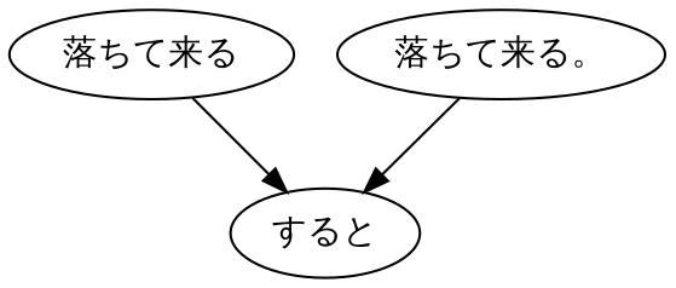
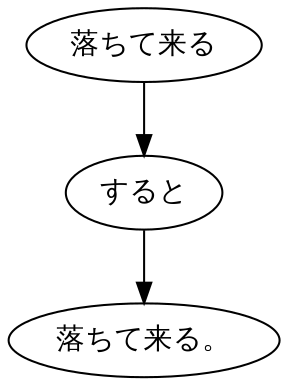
  digraph {
    n1 [label="落ちて来る"]
    n2 [label="すると"]
    n3 [label="落ちて来る。"]
    n1 -> n2
-   n3 -> n2
+   n2 -> n3
  }
